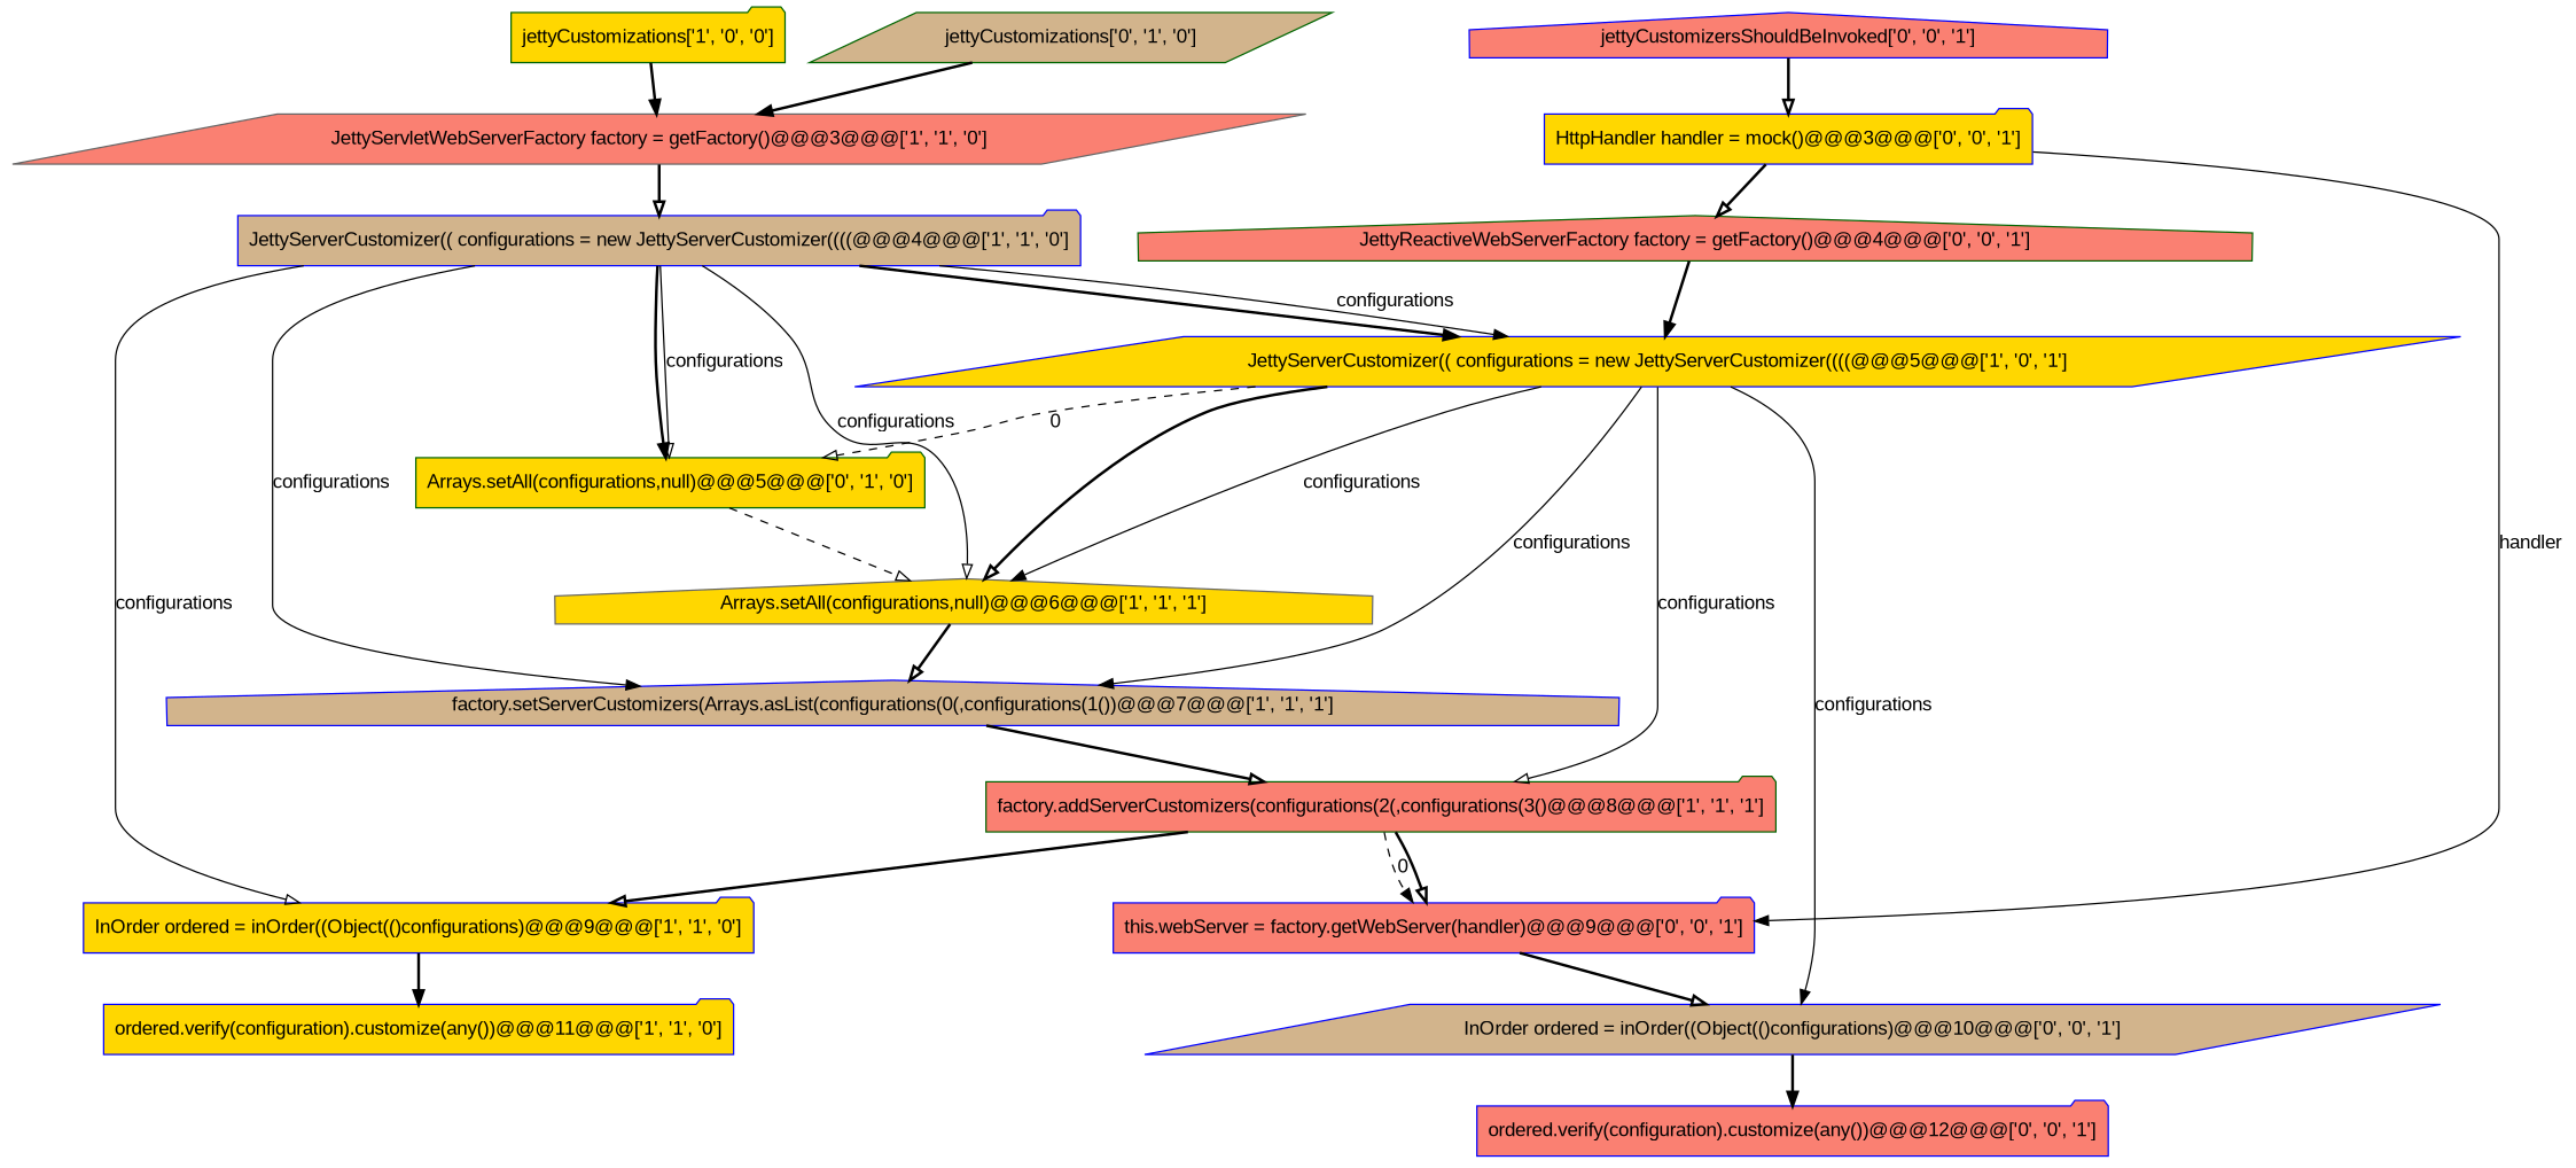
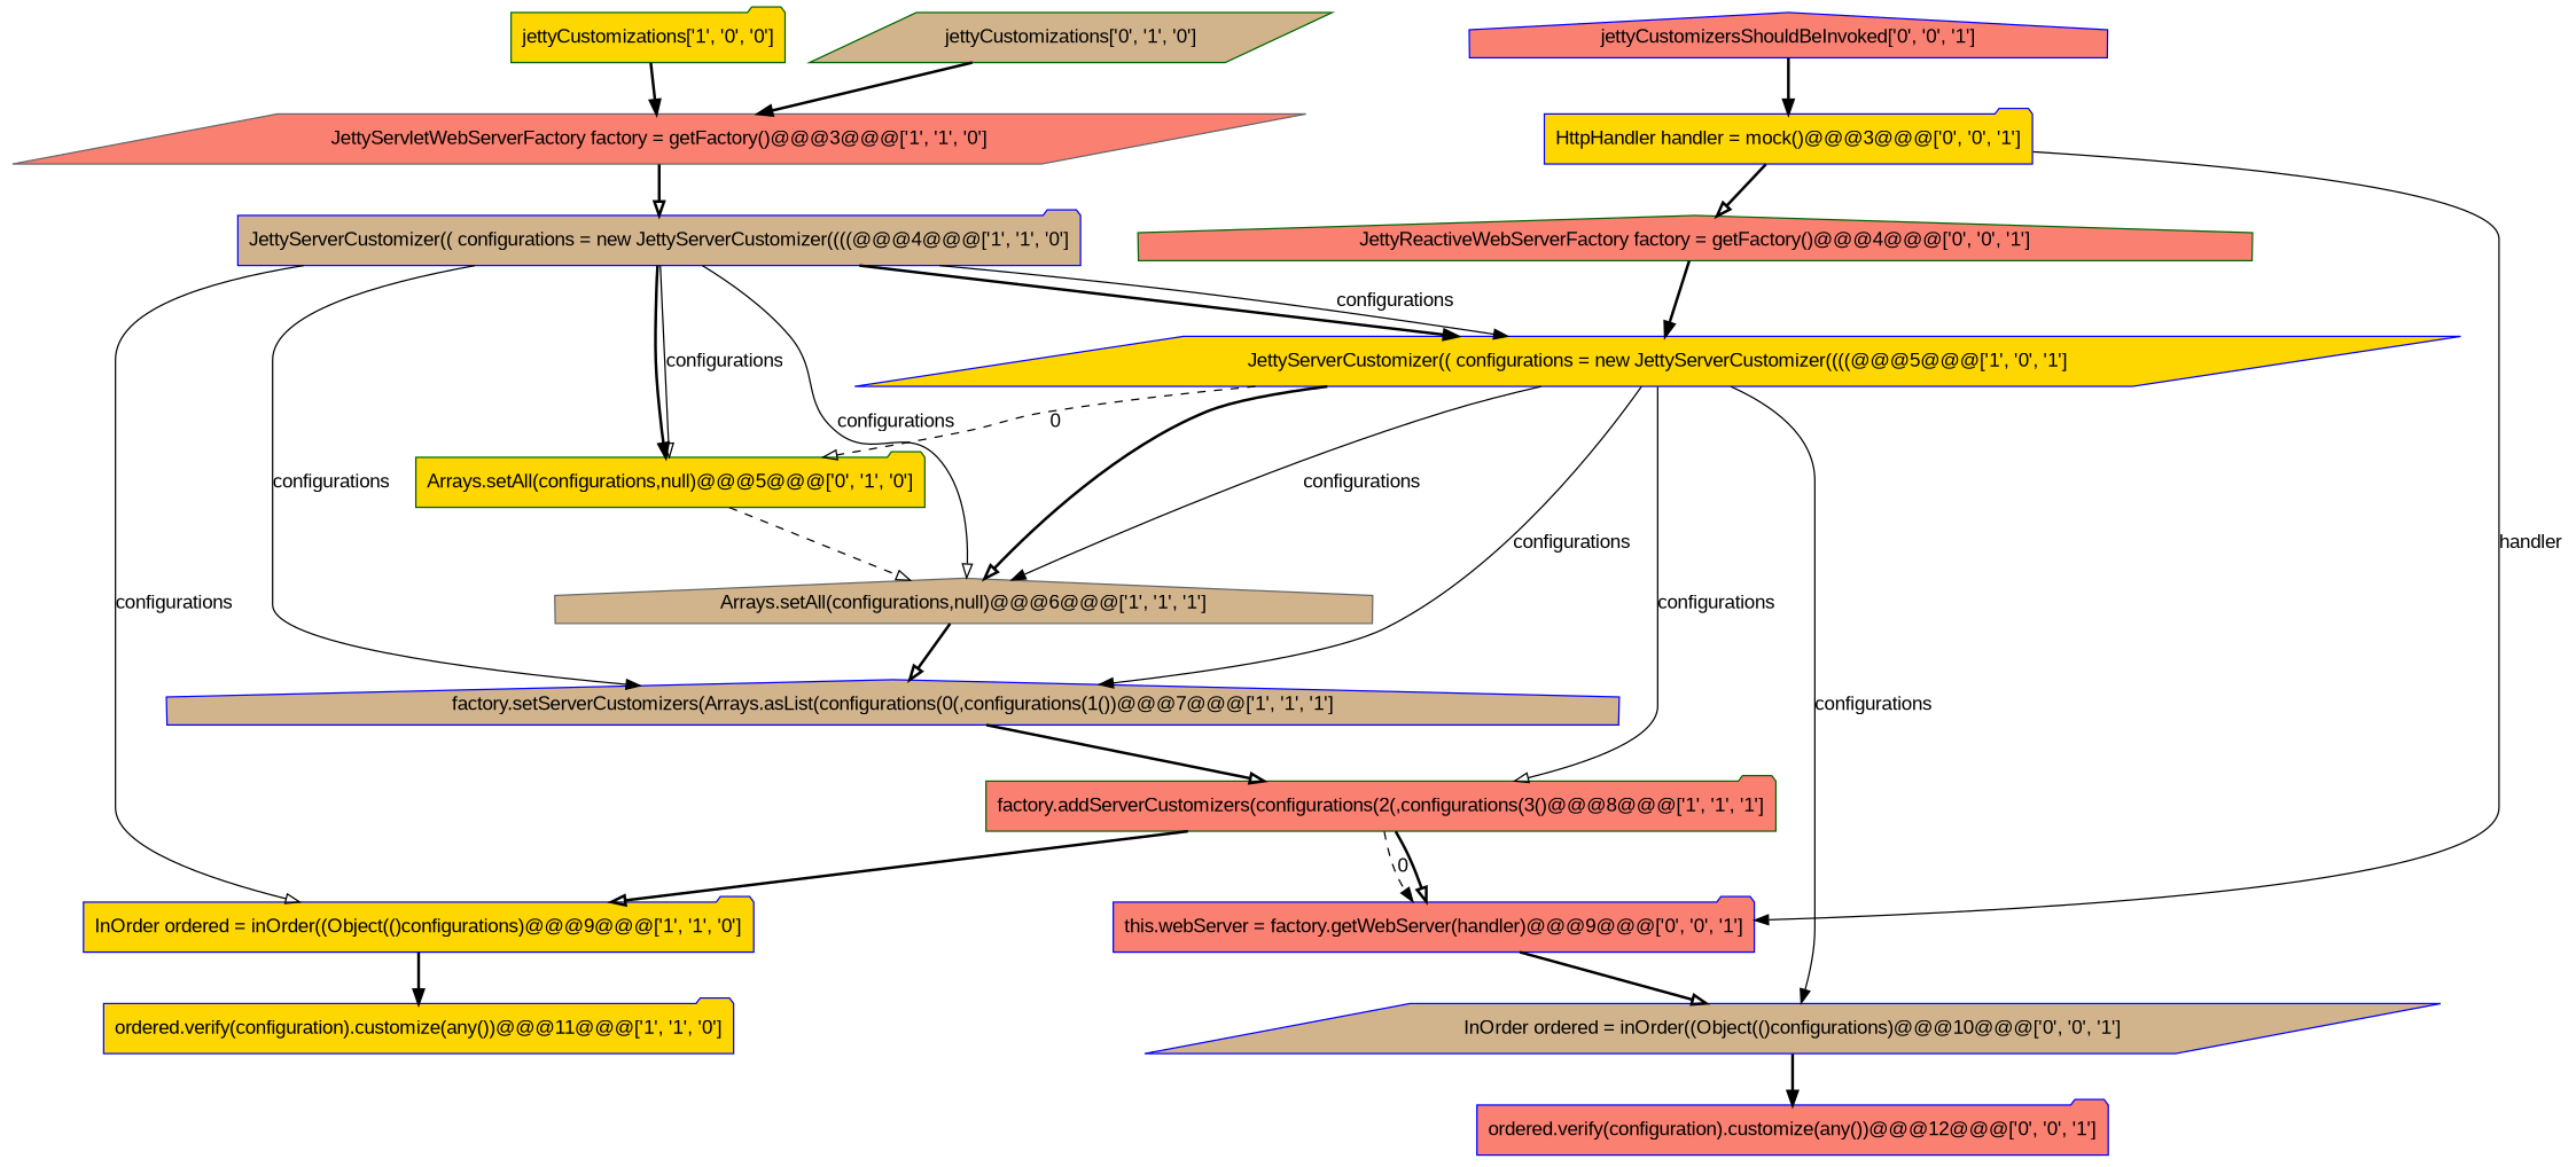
  digraph {
    fontname="Liberation Sans"
    node [color=blue fillcolor=gold fontname="Liberation Sans" shape=folder style=filled]
    edge [arrowhead=normal fontname="Liberation Sans" style=bold]
    n1 [color=darkgreen label="jettyCustomizations['1', '0', '0']"]
    n2 [color=gray40 fillcolor=salmon label="JettyServletWebServerFactory factory = getFactory()@@@3@@@['1', '1', '0']" shape=parallelogram]
    n3 [fillcolor=tan label="JettyServerCustomizer(( configurations = new JettyServerCustomizer((((@@@4@@@['1', '1', '0']"]
    n4 [color=darkgreen fillcolor=salmon label="JettyReactiveWebServerFactory factory = getFactory()@@@4@@@['0', '0', '1']" shape=house]
    n5 [label="JettyServerCustomizer(( configurations = new JettyServerCustomizer((((@@@5@@@['1', '0', '1']" shape=parallelogram]
    n6 [fillcolor=tan label="InOrder ordered = inOrder((Object(()configurations)@@@10@@@['0', '0', '1']" shape=parallelogram]
    n7 [color=darkgreen label="Arrays.setAll(configurations,null)@@@5@@@['0', '1', '0']"]
    n8 [fillcolor=tan label="factory.setServerCustomizers(Arrays.asList(configurations(0(,configurations(1())@@@7@@@['1', '1', '1']" shape=house]
-   n9 [color=gray40 label="Arrays.setAll(configurations,null)@@@6@@@['1', '1', '1']" shape=house]
+   n9 [color=gray40 fillcolor=tan label="Arrays.setAll(configurations,null)@@@6@@@['1', '1', '1']" shape=house]
    n10 [color=darkgreen fillcolor=salmon label="factory.addServerCustomizers(configurations(2(,configurations(3()@@@8@@@['1', '1', '1']"]
    n11 [fillcolor=salmon label="ordered.verify(configuration).customize(any())@@@12@@@['0', '0', '1']"]
    n12 [label="ordered.verify(configuration).customize(any())@@@11@@@['1', '1', '0']"]
    n13 [label="InOrder ordered = inOrder((Object(()configurations)@@@9@@@['1', '1', '0']"]
    n14 [fillcolor=salmon label="this.webServer = factory.getWebServer(handler)@@@9@@@['0', '0', '1']"]
    n15 [label="HttpHandler handler = mock()@@@3@@@['0', '0', '1']"]
    n16 [fillcolor=salmon label="jettyCustomizersShouldBeInvoked['0', '0', '1']" shape=house]
    n17 [color=darkgreen fillcolor=tan label="jettyCustomizations['0', '1', '0']" shape=parallelogram]
    n1 -> n2
    n2 -> n3 [arrowhead=onormal]
    n3 -> n5
    n3 -> n5 [label=configurations style=solid]
    n3 -> n7 [arrowhead=onormal label=configurations style=solid]
    n3 -> n7
    n3 -> n8 [label=configurations style=solid]
    n3 -> n9 [arrowhead=onormal label=configurations style=solid]
    n3 -> n13 [arrowhead=onormal label=configurations style=solid]
    n4 -> n5
    n5 -> n6 [label=configurations style=solid]
    n5 -> n7 [arrowhead=onormal label=0 style=dashed]
    n5 -> n8 [label=configurations style=solid]
    n5 -> n9 [arrowhead=onormal]
    n5 -> n9 [label=configurations style=solid]
    n5 -> n10 [arrowhead=onormal label=configurations style=solid]
    n6 -> n11
    n7 -> n9 [arrowhead=onormal style=dashed]
    n8 -> n10 [arrowhead=onormal]
    n9 -> n8 [arrowhead=onormal]
    n10 -> n13 [arrowhead=onormal]
    n10 -> n14 [label=0 style=dashed]
    n10 -> n14 [arrowhead=onormal]
    n13 -> n12
    n14 -> n6 [arrowhead=onormal]
    n15 -> n4 [arrowhead=onormal]
    n15 -> n14 [label=handler style=solid]
-   n16 -> n15 [arrowhead=onormal]
+   n16 -> n15
    n17 -> n2
  }
